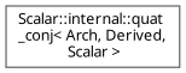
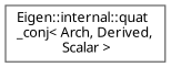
  digraph {
    rankdir=LR
    fontname="Noto Sans"
-   n1 [color=grey40 fillcolor=white fontname="Noto Sans" fontsize=10 height=0.2 label="Scalar::internal::quat\l_conj\< Arch, Derived,\l Scalar \>" shape=box style=filled width=0.4]
+   n1 [color=grey40 fillcolor=white fontname="Noto Sans" fontsize=10 height=0.2 label="Eigen::internal::quat\l_conj\< Arch, Derived,\l Scalar \>" shape=box style=filled width=0.4]
  }
